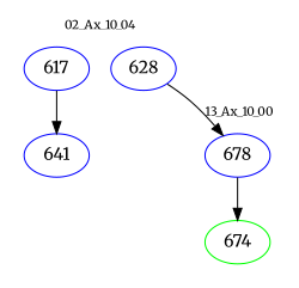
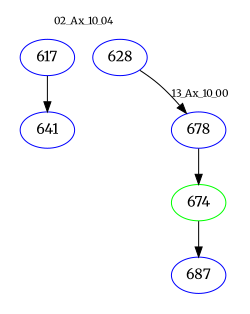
  digraph {
    fontname=Merriweather
    node [color=blue fontname=Merriweather]
    edge [color=black fontname=Merriweather]
    n1 [label=628]
    n2 [label=617]
    n3 [label=641]
    n4 [label=678]
    n5 [color=green label=674]
+   n6 [label=687]
    subgraph cluster_1 {
      color=white
      fontsize=10
      label="02_Ax_10_04"
      n1
      n2
      n3
    }
    subgraph cluster_2 {
      color=white
      fontsize=10
      label="13_Ax_10_00"
      n4
      n5
+     n6
    }
    n1 -> n4
    n2 -> n3
    n4 -> n5
+   n5 -> n6
  }
